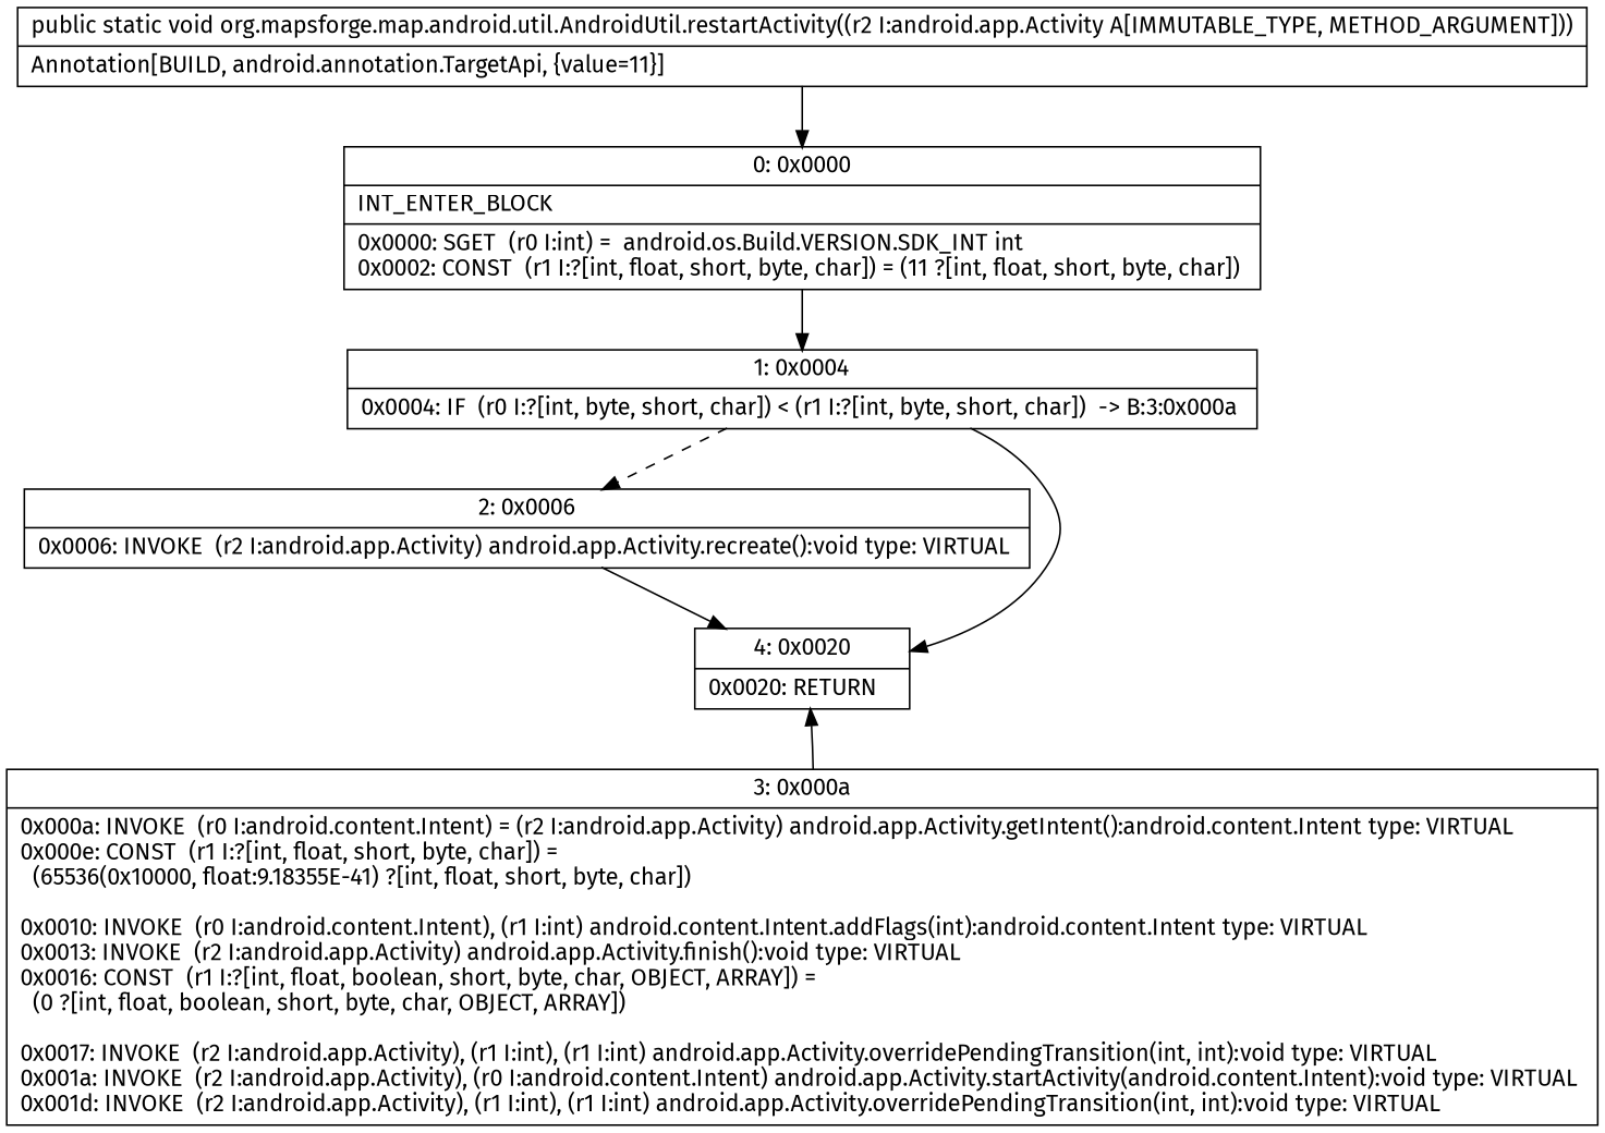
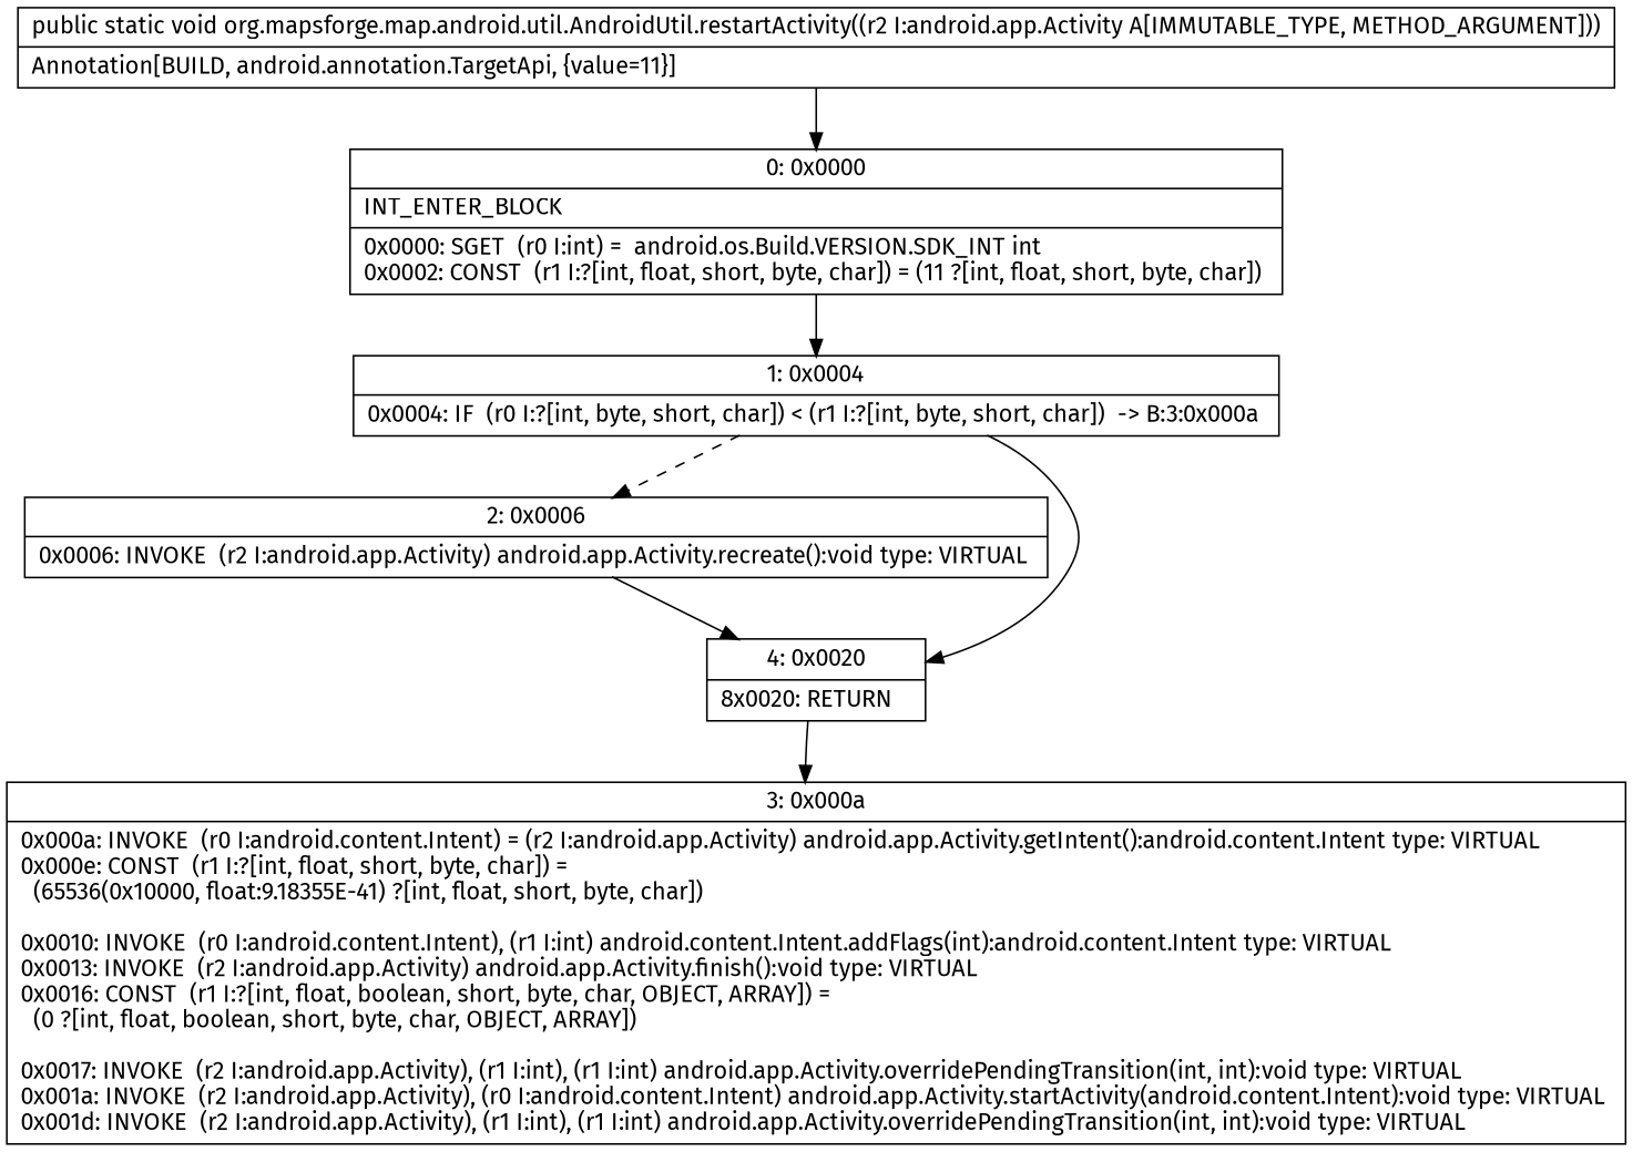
  digraph {
    fontname="Fira Sans"
    node [fontname="Fira Sans" shape=record]
    edge [fontname="Fira Sans"]
    n1 [label="{0\:\ 0x0000|INT_ENTER_BLOCK\l|0x0000: SGET  (r0 I:int) =  android.os.Build.VERSION.SDK_INT int \l0x0002: CONST  (r1 I:?[int, float, short, byte, char]) = (11 ?[int, float, short, byte, char]) \l}"]
    n2 [label="{1\:\ 0x0004|0x0004: IF  (r0 I:?[int, byte, short, char]) \< (r1 I:?[int, byte, short, char])  \-\> B:3:0x000a \l}"]
    n3 [label="{2\:\ 0x0006|0x0006: INVOKE  (r2 I:android.app.Activity) android.app.Activity.recreate():void type: VIRTUAL \l}"]
-   n4 [label="{4\:\ 0x0020|0x0020: RETURN   \l}"]
+   n4 [label="{4\:\ 0x0020|8x0020: RETURN   \l}"]
    n5 [label="{3\:\ 0x000a|0x000a: INVOKE  (r0 I:android.content.Intent) = (r2 I:android.app.Activity) android.app.Activity.getIntent():android.content.Intent type: VIRTUAL \l0x000e: CONST  (r1 I:?[int, float, short, byte, char]) = \l  (65536(0x10000, float:9.18355E\-41) ?[int, float, short, byte, char])\l \l0x0010: INVOKE  (r0 I:android.content.Intent), (r1 I:int) android.content.Intent.addFlags(int):android.content.Intent type: VIRTUAL \l0x0013: INVOKE  (r2 I:android.app.Activity) android.app.Activity.finish():void type: VIRTUAL \l0x0016: CONST  (r1 I:?[int, float, boolean, short, byte, char, OBJECT, ARRAY]) = \l  (0 ?[int, float, boolean, short, byte, char, OBJECT, ARRAY])\l \l0x0017: INVOKE  (r2 I:android.app.Activity), (r1 I:int), (r1 I:int) android.app.Activity.overridePendingTransition(int, int):void type: VIRTUAL \l0x001a: INVOKE  (r2 I:android.app.Activity), (r0 I:android.content.Intent) android.app.Activity.startActivity(android.content.Intent):void type: VIRTUAL \l0x001d: INVOKE  (r2 I:android.app.Activity), (r1 I:int), (r1 I:int) android.app.Activity.overridePendingTransition(int, int):void type: VIRTUAL \l}"]
    n6 [label="{public static void org.mapsforge.map.android.util.AndroidUtil.restartActivity((r2 I:android.app.Activity A[IMMUTABLE_TYPE, METHOD_ARGUMENT]))  | Annotation[BUILD, android.annotation.TargetApi, \{value=11\}]\l}"]
    n1 -> n2
    n2 -> n3 [style=dashed]
    n2 -> n4
    n3 -> n4
-   n5 -> n4
+   n4 -> n5
    n6 -> n1
  }
